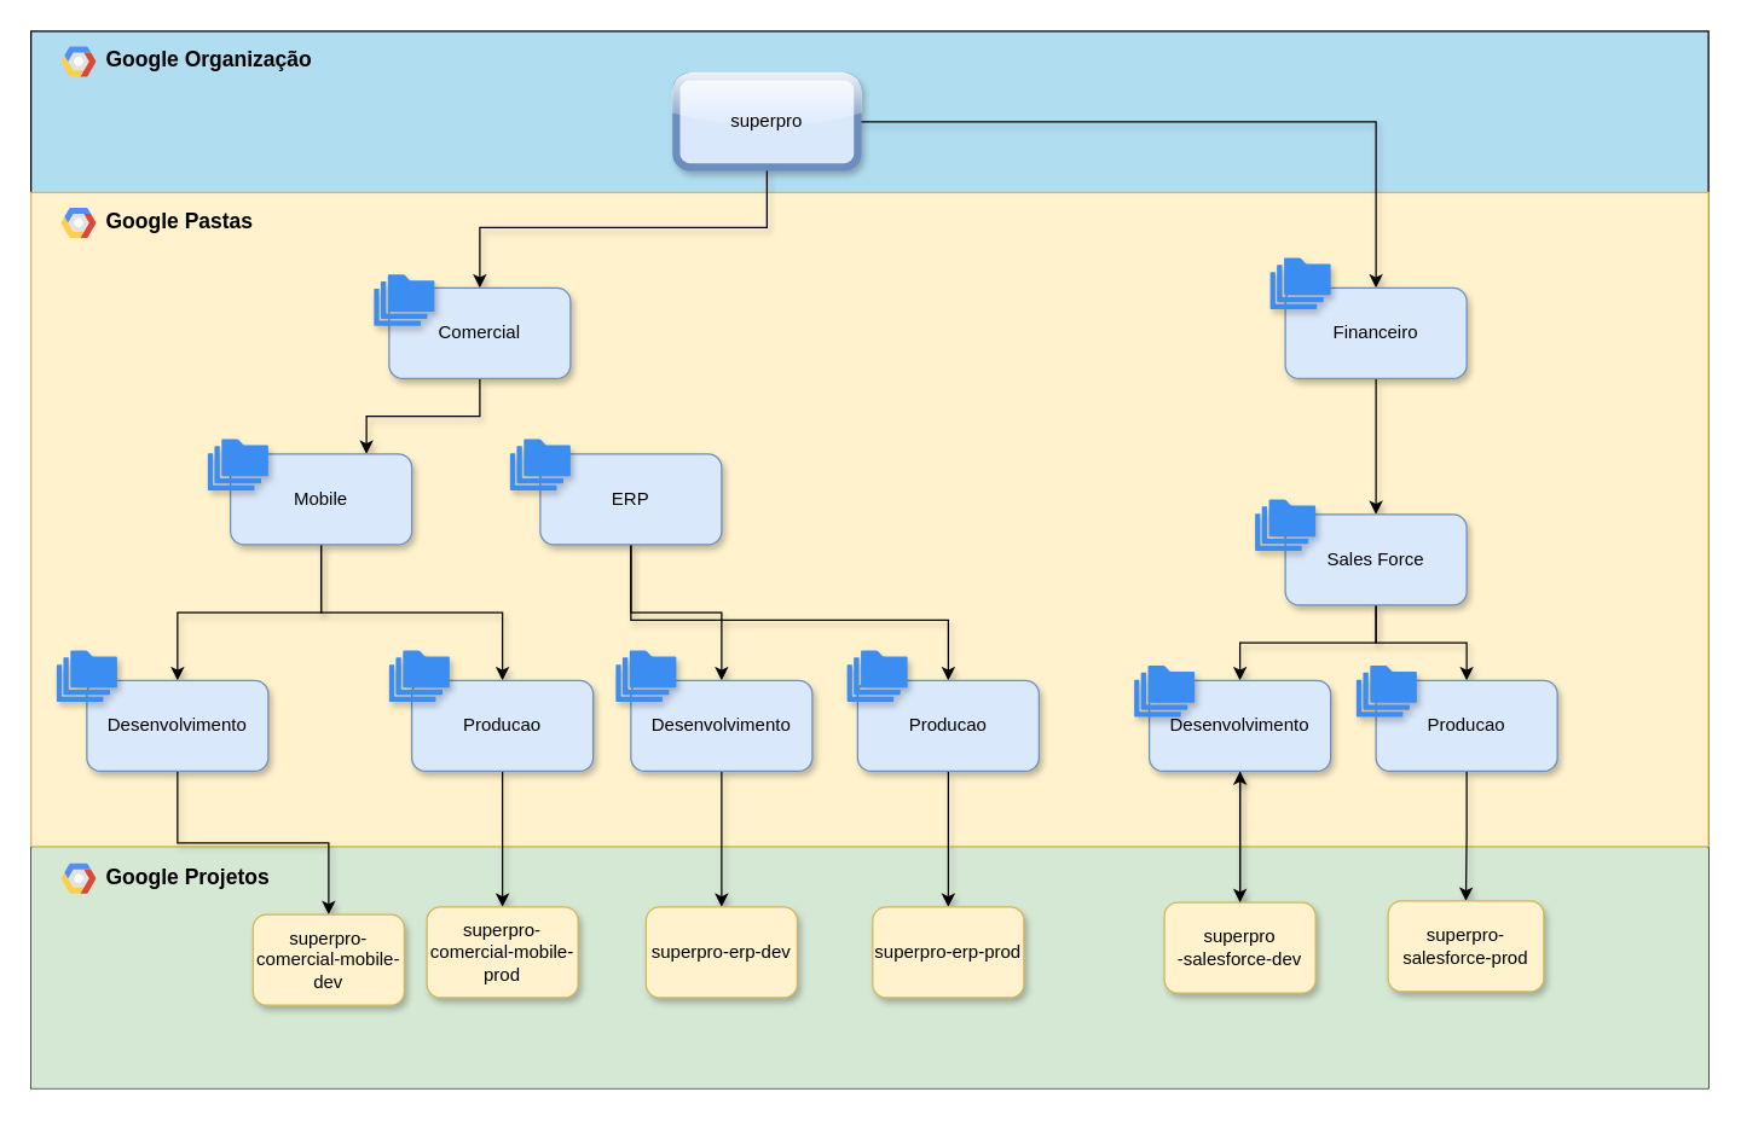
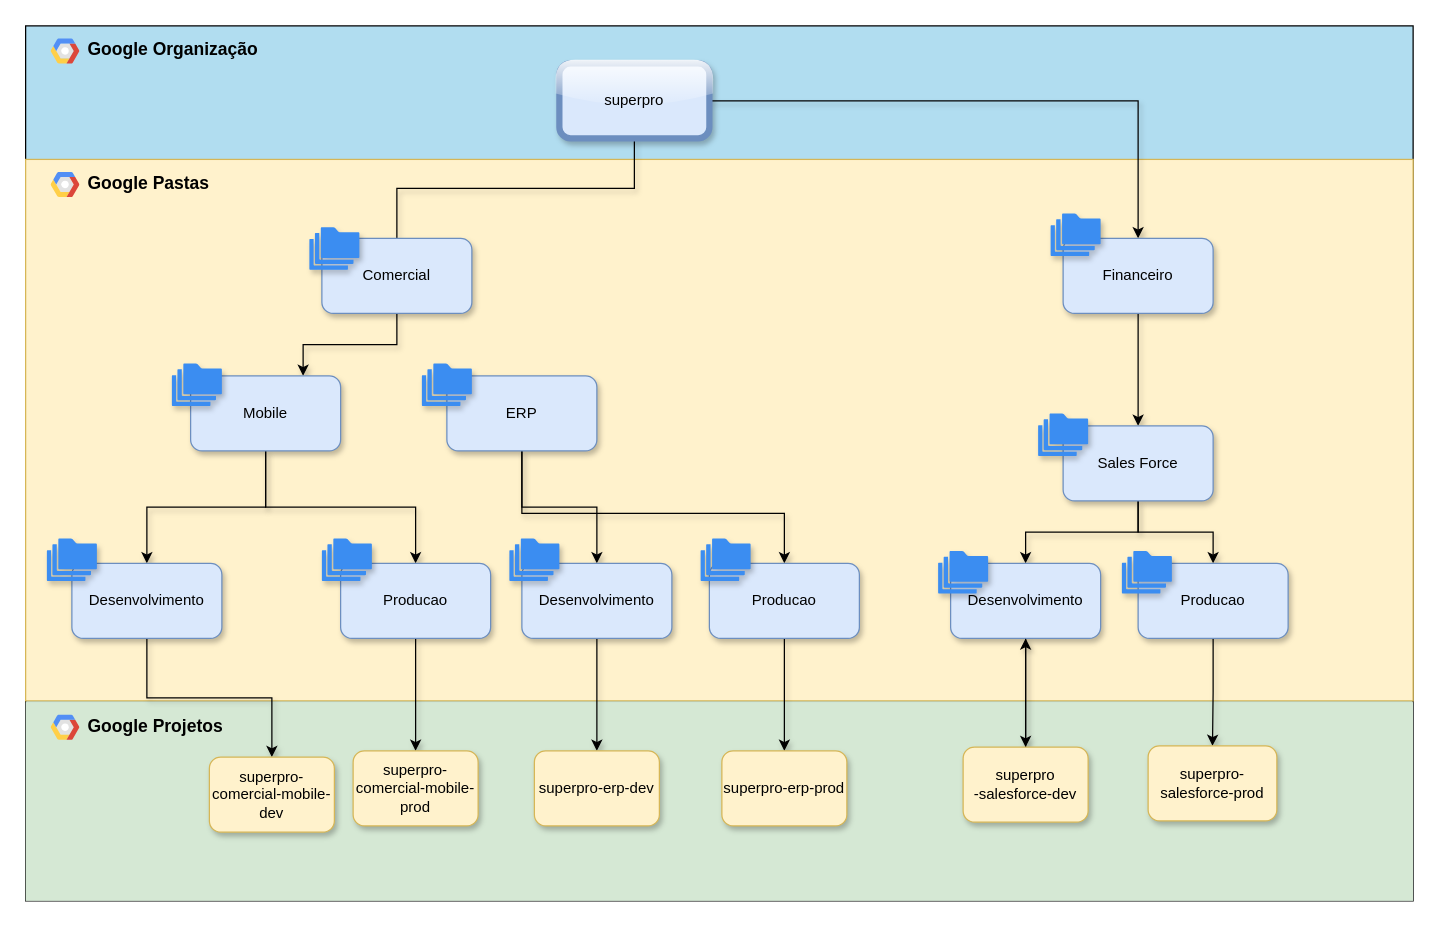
  <mxCell id="0" />
  <mxCell id="1" parent="0" />
  <mxCell id="2" value="&lt;b&gt;Google Organização&lt;/b&gt;" style="fillColor=#b1ddf0;strokeColor=default;shadow=0;fontSize=14;align=left;spacing=10;9E9E9E;verticalAlign=top;spacingTop=-4;fontStyle=0;spacingLeft=40;html=1;fillStyle=auto;rounded=0;" vertex="1" parent="1"><mxGeometry x="20" y="20" width="1110" height="700" as="geometry" /></mxCell>
  <mxCell id="3" value="&lt;b&gt;Google Pastas&lt;/b&gt;" style="fillColor=#fff2cc;strokeColor=#d6b656;shadow=0;fontSize=14;align=left;spacing=10;9E9E9E;verticalAlign=top;spacingTop=-4;fontStyle=0;spacingLeft=40;html=1;" vertex="1" parent="2"><mxGeometry y="106.83" width="1110" height="433.17" as="geometry" /></mxCell>
  <mxCell id="4" value="" style="shape=mxgraph.gcp2.google_cloud_platform;fillColor=#F6F6F6;strokeColor=none;shadow=0;gradientColor=none;" vertex="1" parent="3"><mxGeometry width="23" height="20" relative="1" as="geometry"><mxPoint x="20" y="10" as="offset" /></mxGeometry></mxCell>
  <mxCell id="5" value="" style="shape=mxgraph.gcp2.google_cloud_platform;fillColor=#F6F6F6;strokeColor=none;shadow=0;gradientColor=none;" vertex="1" parent="2"><mxGeometry width="23" height="20" relative="1" as="geometry"><mxPoint x="20" y="10" as="offset" /></mxGeometry></mxCell>
  <mxCell id="6" value="&lt;b&gt;Google Projetos&lt;/b&gt;" style="fillColor=#D5E8D4;strokeColor=none;shadow=0;fontSize=14;align=left;spacing=10;9E9E9E;verticalAlign=top;spacingTop=-4;fontStyle=0;spacingLeft=40;html=1;" vertex="1" parent="2"><mxGeometry y="541" width="1110" height="159" as="geometry" /></mxCell>
  <mxCell id="7" value="" style="shape=mxgraph.gcp2.google_cloud_platform;fillColor=#F6F6F6;strokeColor=none;shadow=0;gradientColor=none;" vertex="1" parent="6"><mxGeometry width="23" height="20" relative="1" as="geometry"><mxPoint x="20" y="10" as="offset" /></mxGeometry></mxCell>
- <mxCell id="8" value="" style="edgeStyle=orthogonalEdgeStyle;rounded=0;orthogonalLoop=1;jettySize=auto;html=1;shadow=1;" parent="1" source="10" target="12" edge="1"><mxGeometry relative="1" as="geometry"><Array as="points"><mxPoint x="507" y="150" /><mxPoint x="317" y="150" /></Array></mxGeometry></mxCell>
+ <mxCell id="8" value="" style="edgeStyle=orthogonalEdgeStyle;rounded=0;orthogonalLoop=1;jettySize=auto;html=1;shadow=1;endArrow=none;" parent="1" source="10" target="12" edge="1"><mxGeometry relative="1" as="geometry"><Array as="points"><mxPoint x="507" y="150" /><mxPoint x="317" y="150" /></Array></mxGeometry></mxCell>
  <mxCell id="9" style="edgeStyle=orthogonalEdgeStyle;rounded=0;orthogonalLoop=1;jettySize=auto;html=1;entryX=0.5;entryY=0;entryDx=0;entryDy=0;shadow=1;" parent="1" source="10" target="14" edge="1"><mxGeometry relative="1" as="geometry" /></mxCell>
  <mxCell id="10" value="superpro" style="rounded=1;whiteSpace=wrap;html=1;fillColor=#dae8fc;strokeColor=#6c8ebf;shadow=1;glass=1;strokeWidth=5;" parent="1" vertex="1"><mxGeometry x="447" y="50" width="120" height="60" as="geometry" /></mxCell>
  <mxCell id="11" style="edgeStyle=orthogonalEdgeStyle;rounded=0;orthogonalLoop=1;jettySize=auto;html=1;entryX=0.75;entryY=0;entryDx=0;entryDy=0;shadow=1;" parent="1" source="12" target="19" edge="1"><mxGeometry relative="1" as="geometry" /></mxCell>
  <mxCell id="12" value="Comercial" style="whiteSpace=wrap;html=1;fillColor=#dae8fc;strokeColor=#6c8ebf;rounded=1;shadow=1;glass=0;" parent="1" vertex="1"><mxGeometry x="257" y="190" width="120" height="60" as="geometry" /></mxCell>
  <mxCell id="13" style="edgeStyle=orthogonalEdgeStyle;rounded=0;orthogonalLoop=1;jettySize=auto;html=1;entryX=0.5;entryY=0;entryDx=0;entryDy=0;shadow=1;" parent="1" source="14" target="37" edge="1"><mxGeometry relative="1" as="geometry" /></mxCell>
  <mxCell id="14" value="Financeiro" style="whiteSpace=wrap;html=1;fillColor=#dae8fc;strokeColor=#6c8ebf;rounded=1;shadow=1;" parent="1" vertex="1"><mxGeometry x="850" y="190" width="120" height="60" as="geometry" /></mxCell>
  <mxCell id="15" value="" style="html=1;aspect=fixed;strokeColor=none;shadow=1;align=center;verticalAlign=top;fillColor=#3B8DF1;shape=mxgraph.gcp2.folders;" parent="1" vertex="1"><mxGeometry x="247" y="181" width="40" height="34" as="geometry" /></mxCell>
  <mxCell id="16" value="" style="html=1;aspect=fixed;strokeColor=none;shadow=1;align=center;verticalAlign=top;fillColor=#3B8DF1;shape=mxgraph.gcp2.folders;" parent="1" vertex="1"><mxGeometry x="840" y="170" width="40" height="34" as="geometry" /></mxCell>
  <mxCell id="17" style="edgeStyle=orthogonalEdgeStyle;rounded=0;orthogonalLoop=1;jettySize=auto;html=1;entryX=0.5;entryY=0;entryDx=0;entryDy=0;shadow=1;" parent="1" source="19" target="24" edge="1"><mxGeometry relative="1" as="geometry" /></mxCell>
  <mxCell id="18" style="edgeStyle=orthogonalEdgeStyle;rounded=0;orthogonalLoop=1;jettySize=auto;html=1;entryX=0.5;entryY=0;entryDx=0;entryDy=0;shadow=1;" parent="1" source="19" target="26" edge="1"><mxGeometry relative="1" as="geometry" /></mxCell>
  <mxCell id="19" value="Mobile" style="whiteSpace=wrap;html=1;fillColor=#dae8fc;strokeColor=#6c8ebf;rounded=1;shadow=1;" parent="1" vertex="1"><mxGeometry x="152" y="300" width="120" height="60" as="geometry" /></mxCell>
  <mxCell id="20" style="edgeStyle=orthogonalEdgeStyle;rounded=0;orthogonalLoop=1;jettySize=auto;html=1;entryX=0.5;entryY=0;entryDx=0;entryDy=0;shadow=1;" parent="1" source="22" target="28" edge="1"><mxGeometry relative="1" as="geometry" /></mxCell>
  <mxCell id="21" style="edgeStyle=orthogonalEdgeStyle;rounded=0;orthogonalLoop=1;jettySize=auto;html=1;entryX=0.5;entryY=0;entryDx=0;entryDy=0;shadow=1;" parent="1" source="22" target="30" edge="1"><mxGeometry relative="1" as="geometry"><Array as="points"><mxPoint x="417" y="410" /><mxPoint x="627" y="410" /></Array></mxGeometry></mxCell>
  <mxCell id="22" value="ERP" style="whiteSpace=wrap;html=1;fillColor=#dae8fc;strokeColor=#6c8ebf;rounded=1;shadow=1;" parent="1" vertex="1"><mxGeometry x="357" y="300" width="120" height="60" as="geometry" /></mxCell>
  <mxCell id="23" value="" style="edgeStyle=orthogonalEdgeStyle;rounded=0;orthogonalLoop=1;jettySize=auto;html=1;shadow=1;" parent="1" source="24" target="48" edge="1"><mxGeometry relative="1" as="geometry" /></mxCell>
  <mxCell id="24" value="Desenvolvimento" style="whiteSpace=wrap;html=1;fillColor=#dae8fc;strokeColor=#6c8ebf;rounded=1;shadow=1;" parent="1" vertex="1"><mxGeometry x="57" y="450" width="120" height="60" as="geometry" /></mxCell>
  <mxCell id="25" style="edgeStyle=orthogonalEdgeStyle;rounded=0;orthogonalLoop=1;jettySize=auto;html=1;shadow=1;" parent="1" source="26" target="49" edge="1"><mxGeometry relative="1" as="geometry" /></mxCell>
  <mxCell id="26" value="Producao" style="whiteSpace=wrap;html=1;fillColor=#dae8fc;strokeColor=#6c8ebf;rounded=1;shadow=1;" parent="1" vertex="1"><mxGeometry x="272" y="450" width="120" height="60" as="geometry" /></mxCell>
  <mxCell id="27" style="edgeStyle=orthogonalEdgeStyle;rounded=0;orthogonalLoop=1;jettySize=auto;html=1;shadow=1;" parent="1" source="28" edge="1" target="50"><mxGeometry relative="1" as="geometry"><mxPoint x="477" y="590" as="targetPoint" /></mxGeometry></mxCell>
  <mxCell id="28" value="Desenvolvimento" style="whiteSpace=wrap;html=1;fillColor=#dae8fc;strokeColor=#6c8ebf;rounded=1;shadow=1;" parent="1" vertex="1"><mxGeometry x="417" y="450" width="120" height="60" as="geometry" /></mxCell>
  <mxCell id="29" style="edgeStyle=orthogonalEdgeStyle;rounded=0;orthogonalLoop=1;jettySize=auto;html=1;shadow=1;" parent="1" source="30" edge="1" target="51"><mxGeometry relative="1" as="geometry"><mxPoint x="627" y="590" as="targetPoint" /></mxGeometry></mxCell>
  <mxCell id="30" value="Producao" style="whiteSpace=wrap;html=1;fillColor=#dae8fc;strokeColor=#6c8ebf;rounded=1;shadow=1;" parent="1" vertex="1"><mxGeometry x="567" y="450" width="120" height="60" as="geometry" /></mxCell>
  <mxCell id="31" value="" style="html=1;aspect=fixed;strokeColor=none;shadow=1;align=center;verticalAlign=top;fillColor=#3B8DF1;shape=mxgraph.gcp2.folders;" parent="1" vertex="1"><mxGeometry x="137" y="290" width="40" height="34" as="geometry" /></mxCell>
  <mxCell id="32" value="" style="html=1;aspect=fixed;strokeColor=none;shadow=1;align=center;verticalAlign=top;fillColor=#3B8DF1;shape=mxgraph.gcp2.folders;" parent="1" vertex="1"><mxGeometry x="337" y="290" width="40" height="34" as="geometry" /></mxCell>
  <mxCell id="33" value="" style="html=1;aspect=fixed;strokeColor=none;shadow=1;align=center;verticalAlign=top;fillColor=#3B8DF1;shape=mxgraph.gcp2.folders;" parent="1" vertex="1"><mxGeometry x="37" y="430" width="40" height="34" as="geometry" /></mxCell>
  <mxCell id="34" value="" style="html=1;aspect=fixed;strokeColor=none;shadow=1;align=center;verticalAlign=top;fillColor=#3B8DF1;shape=mxgraph.gcp2.folders;" parent="1" vertex="1"><mxGeometry x="257" y="430" width="40" height="34" as="geometry" /></mxCell>
  <mxCell id="35" style="edgeStyle=orthogonalEdgeStyle;rounded=0;orthogonalLoop=1;jettySize=auto;html=1;shadow=1;entryX=0.5;entryY=0;entryDx=0;entryDy=0;" parent="1" source="37" edge="1" target="40"><mxGeometry relative="1" as="geometry"><mxPoint x="820" y="440" as="targetPoint" /></mxGeometry></mxCell>
  <mxCell id="36" style="edgeStyle=orthogonalEdgeStyle;rounded=0;orthogonalLoop=1;jettySize=auto;html=1;shadow=1;" parent="1" source="37" edge="1" target="42"><mxGeometry relative="1" as="geometry"><mxPoint x="1010" y="430" as="targetPoint" /></mxGeometry></mxCell>
  <mxCell id="37" value="Sales Force" style="whiteSpace=wrap;html=1;fillColor=#dae8fc;strokeColor=#6c8ebf;rounded=1;shadow=1;" parent="1" vertex="1"><mxGeometry x="850" y="340" width="120" height="60" as="geometry" /></mxCell>
  <mxCell id="38" value="" style="html=1;aspect=fixed;strokeColor=none;shadow=1;align=center;verticalAlign=top;fillColor=#3B8DF1;shape=mxgraph.gcp2.folders;" parent="1" vertex="1"><mxGeometry x="830" y="330" width="40" height="34" as="geometry" /></mxCell>
  <mxCell id="39" value="" style="edgeStyle=orthogonalEdgeStyle;rounded=0;orthogonalLoop=1;jettySize=auto;html=1;shadow=1;" edge="1" parent="1" source="40" target="52"><mxGeometry relative="1" as="geometry" /></mxCell>
  <mxCell id="40" value="Desenvolvimento" style="whiteSpace=wrap;html=1;fillColor=#dae8fc;strokeColor=#6c8ebf;rounded=1;shadow=1;" parent="1" vertex="1"><mxGeometry x="760" y="450" width="120" height="60" as="geometry" /></mxCell>
  <mxCell id="41" value="" style="edgeStyle=orthogonalEdgeStyle;rounded=0;orthogonalLoop=1;jettySize=auto;html=1;shadow=1;" edge="1" parent="1" source="42" target="53"><mxGeometry relative="1" as="geometry" /></mxCell>
  <mxCell id="42" value="Producao" style="whiteSpace=wrap;html=1;fillColor=#dae8fc;strokeColor=#6c8ebf;rounded=1;shadow=1;" parent="1" vertex="1"><mxGeometry x="910" y="450" width="120" height="60" as="geometry" /></mxCell>
  <mxCell id="43" value="" style="html=1;aspect=fixed;strokeColor=none;shadow=1;align=center;verticalAlign=top;fillColor=#3B8DF1;shape=mxgraph.gcp2.folders;" parent="1" vertex="1"><mxGeometry x="897" y="440" width="40" height="34" as="geometry" /></mxCell>
  <mxCell id="44" value="" style="html=1;aspect=fixed;strokeColor=none;shadow=1;align=center;verticalAlign=top;fillColor=#3B8DF1;shape=mxgraph.gcp2.folders;" parent="1" vertex="1"><mxGeometry x="750" y="440" width="40" height="34" as="geometry" /></mxCell>
  <mxCell id="45" value="" style="edgeStyle=orthogonalEdgeStyle;rounded=0;sketch=0;orthogonalLoop=1;jettySize=auto;html=1;shadow=1;" edge="1" parent="1" source="52" target="40"><mxGeometry relative="1" as="geometry" /></mxCell>
  <mxCell id="46" value="" style="html=1;aspect=fixed;strokeColor=none;shadow=1;align=center;verticalAlign=top;fillColor=#3B8DF1;shape=mxgraph.gcp2.folders;" vertex="1" parent="1"><mxGeometry x="407" y="430" width="40" height="34" as="geometry" /></mxCell>
  <mxCell id="47" value="" style="html=1;aspect=fixed;strokeColor=none;shadow=1;align=center;verticalAlign=top;fillColor=#3B8DF1;shape=mxgraph.gcp2.folders;" vertex="1" parent="1"><mxGeometry x="560" y="430" width="40" height="34" as="geometry" /></mxCell>
  <mxCell id="48" value="superpro-comercial-mobile-dev" style="whiteSpace=wrap;html=1;fillColor=#fff2cc;strokeColor=#d6b656;rounded=1;shadow=1;" parent="1" vertex="1"><mxGeometry x="167" y="605" width="100" height="60" as="geometry" /></mxCell>
  <mxCell id="49" value="superpro-comercial-mobile-prod" style="whiteSpace=wrap;html=1;fillColor=#fff2cc;strokeColor=#d6b656;rounded=1;shadow=1;" parent="1" vertex="1"><mxGeometry x="282" y="600" width="100" height="60" as="geometry" /></mxCell>
  <mxCell id="50" value="superpro-erp-dev" style="whiteSpace=wrap;html=1;fillColor=#fff2cc;strokeColor=#d6b656;rounded=1;shadow=1;" parent="1" vertex="1"><mxGeometry x="427" y="600" width="100" height="60" as="geometry" /></mxCell>
  <mxCell id="51" value="superpro-erp-prod" style="whiteSpace=wrap;html=1;fillColor=#fff2cc;strokeColor=#d6b656;rounded=1;shadow=1;" parent="1" vertex="1"><mxGeometry x="577" y="600" width="100" height="60" as="geometry" /></mxCell>
  <mxCell id="52" value="superpro&lt;br&gt;-salesforce-dev" style="whiteSpace=wrap;html=1;fillColor=#fff2cc;strokeColor=#d6b656;rounded=1;shadow=1;" parent="1" vertex="1"><mxGeometry x="770" y="597" width="100" height="60" as="geometry" /></mxCell>
  <mxCell id="53" value="superpro-salesforce-prod" style="whiteSpace=wrap;html=1;fillColor=#fff2cc;strokeColor=#d6b656;rounded=1;shadow=1;" vertex="1" parent="1"><mxGeometry x="918" y="596" width="103" height="60" as="geometry" /></mxCell>
